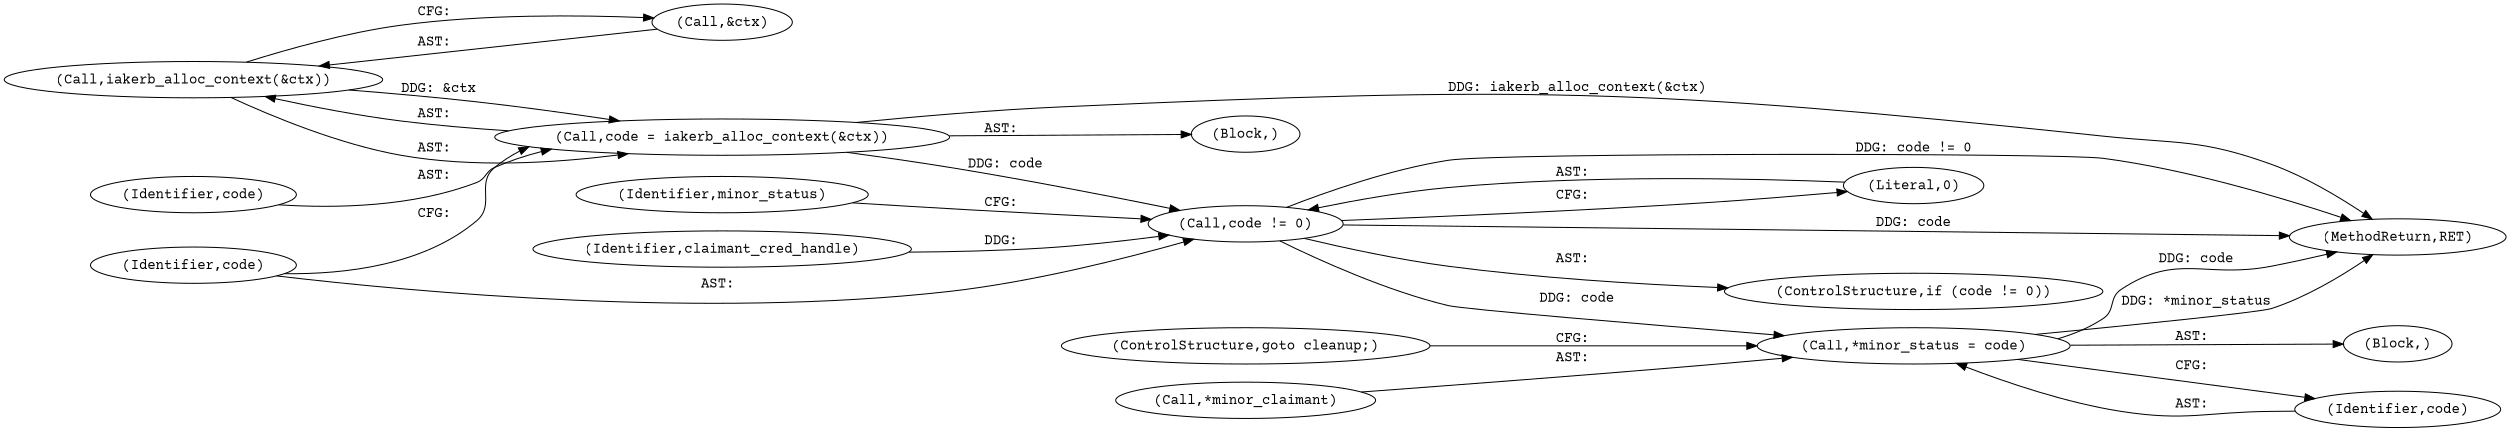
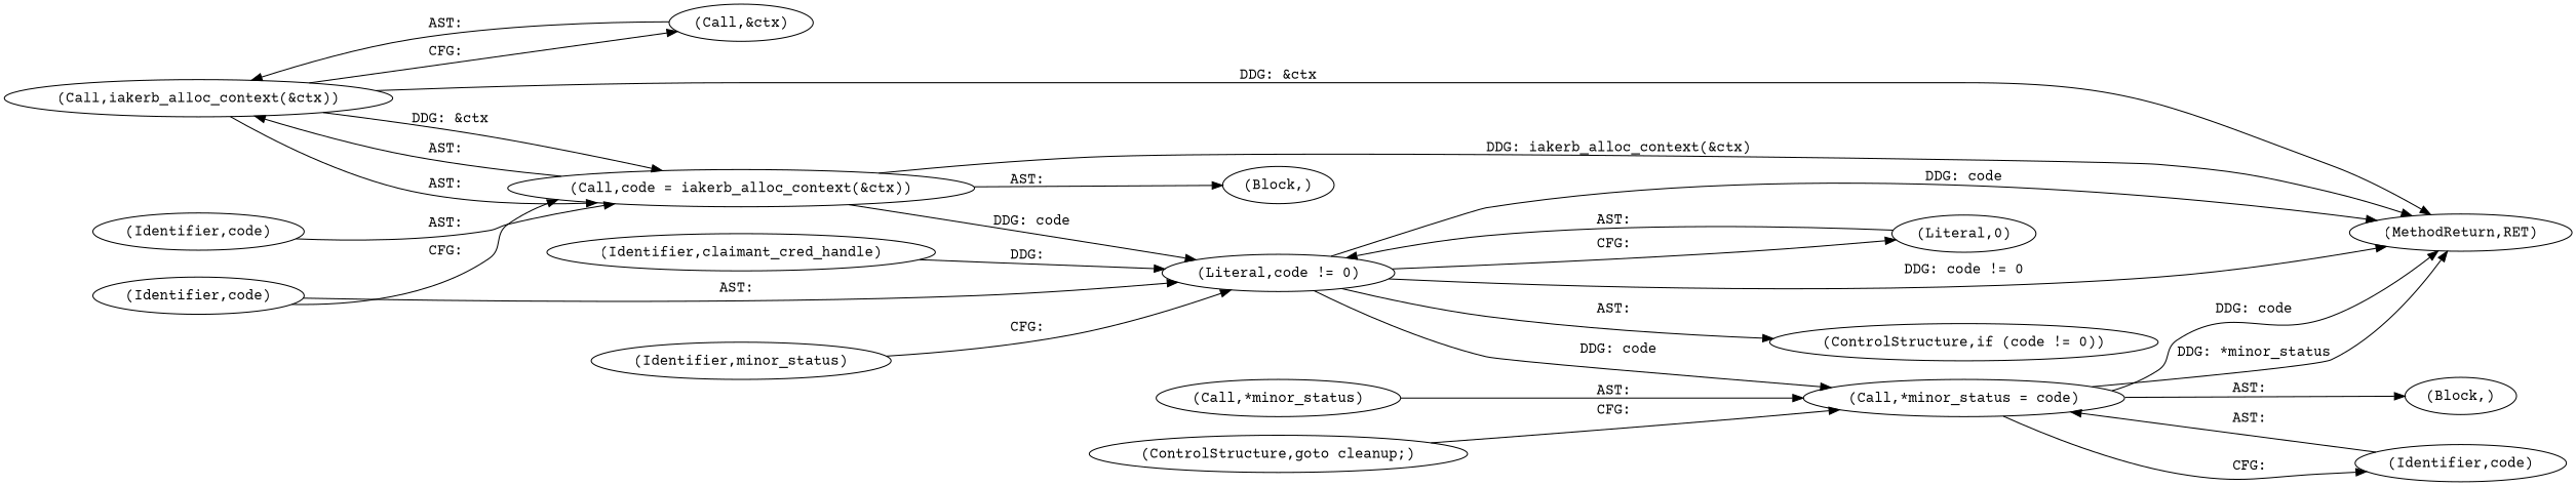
  digraph {
    fontname="Courier Prime"
    rankdir=LR
    node [fontname="Courier Prime"]
    edge [fontname="Courier Prime"]
    n1 [label="(Call,iakerb_alloc_context(&ctx))"]
    n2 [label="(Call,code = iakerb_alloc_context(&ctx))"]
    n3 [label="(Call,&ctx)"]
    n4 [label="(MethodReturn,RET)"]
-   n5 [label="(Call,code != 0)"]
+   n5 [label="(Literal,code != 0)"]
    n6 [label="(Block,)"]
    n7 [label="(Call,*minor_status = code)"]
    n8 [label="(ControlStructure,if (code != 0))"]
    n9 [label="(Literal,0)"]
    n10 [label="(Block,)"]
    n11 [label="(Identifier,code)"]
    n12 [label="(Identifier,claimant_cred_handle)"]
    n13 [label="(ControlStructure,goto cleanup;)"]
    n14 [label="(Identifier,code)"]
-   n15 [label="(Call,*minor_claimant)"]
+   n15 [label="(Call,*minor_status)"]
    n16 [label="(Identifier,code)"]
    n17 [label="(Identifier,minor_status)"]
    n1 -> n2 [label="AST: "]
    n1 -> n2 [label="DDG: &ctx"]
    n1 -> n3 [label="CFG: "]
+   n1 -> n4 [label="DDG: &ctx"]
    n2 -> n1 [label="AST: "]
    n2 -> n4 [label="DDG: iakerb_alloc_context(&ctx)"]
    n2 -> n5 [label="DDG: code"]
    n2 -> n6 [label="AST: "]
    n3 -> n1 [label="AST: "]
    n5 -> n4 [label="DDG: code != 0"]
    n5 -> n4 [label="DDG: code"]
    n5 -> n7 [label="DDG: code"]
    n5 -> n8 [label="AST: "]
    n5 -> n9 [label="CFG: "]
    n7 -> n4 [label="DDG: code"]
    n7 -> n4 [label="DDG: *minor_status"]
    n7 -> n10 [label="AST: "]
    n7 -> n11 [label="CFG: "]
    n9 -> n5 [label="AST: "]
    n11 -> n7 [label="AST: "]
    n12 -> n5 [label="DDG: "]
    n13 -> n7 [label="CFG: "]
    n14 -> n2 [label="CFG: "]
    n14 -> n5 [label="AST: "]
    n15 -> n7 [label="AST: "]
    n16 -> n2 [label="AST: "]
    n17 -> n5 [label="CFG: "]
  }
